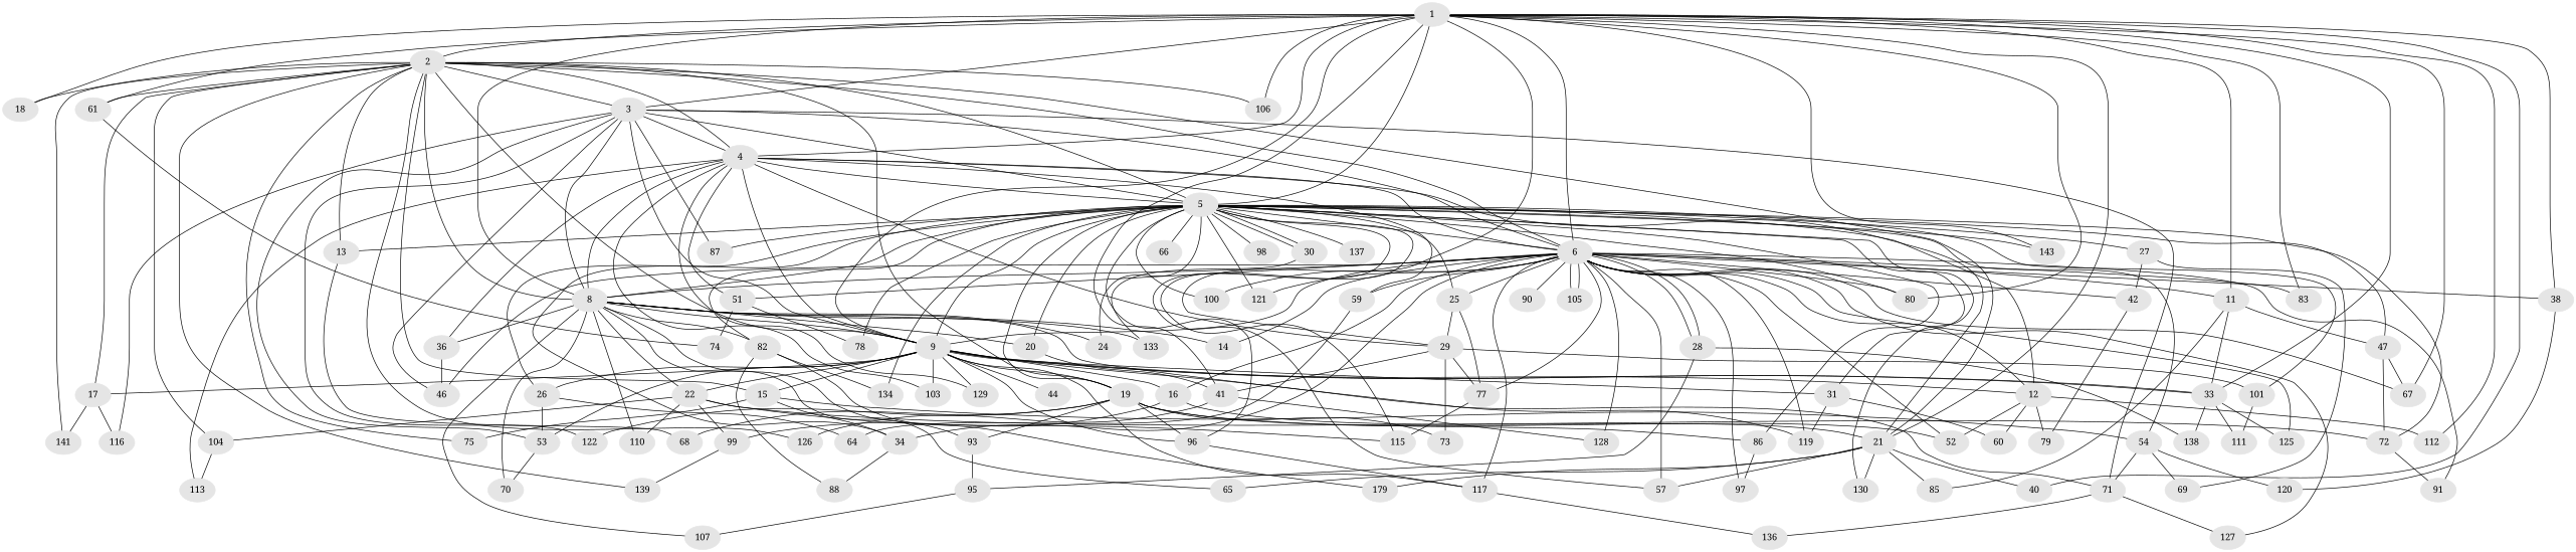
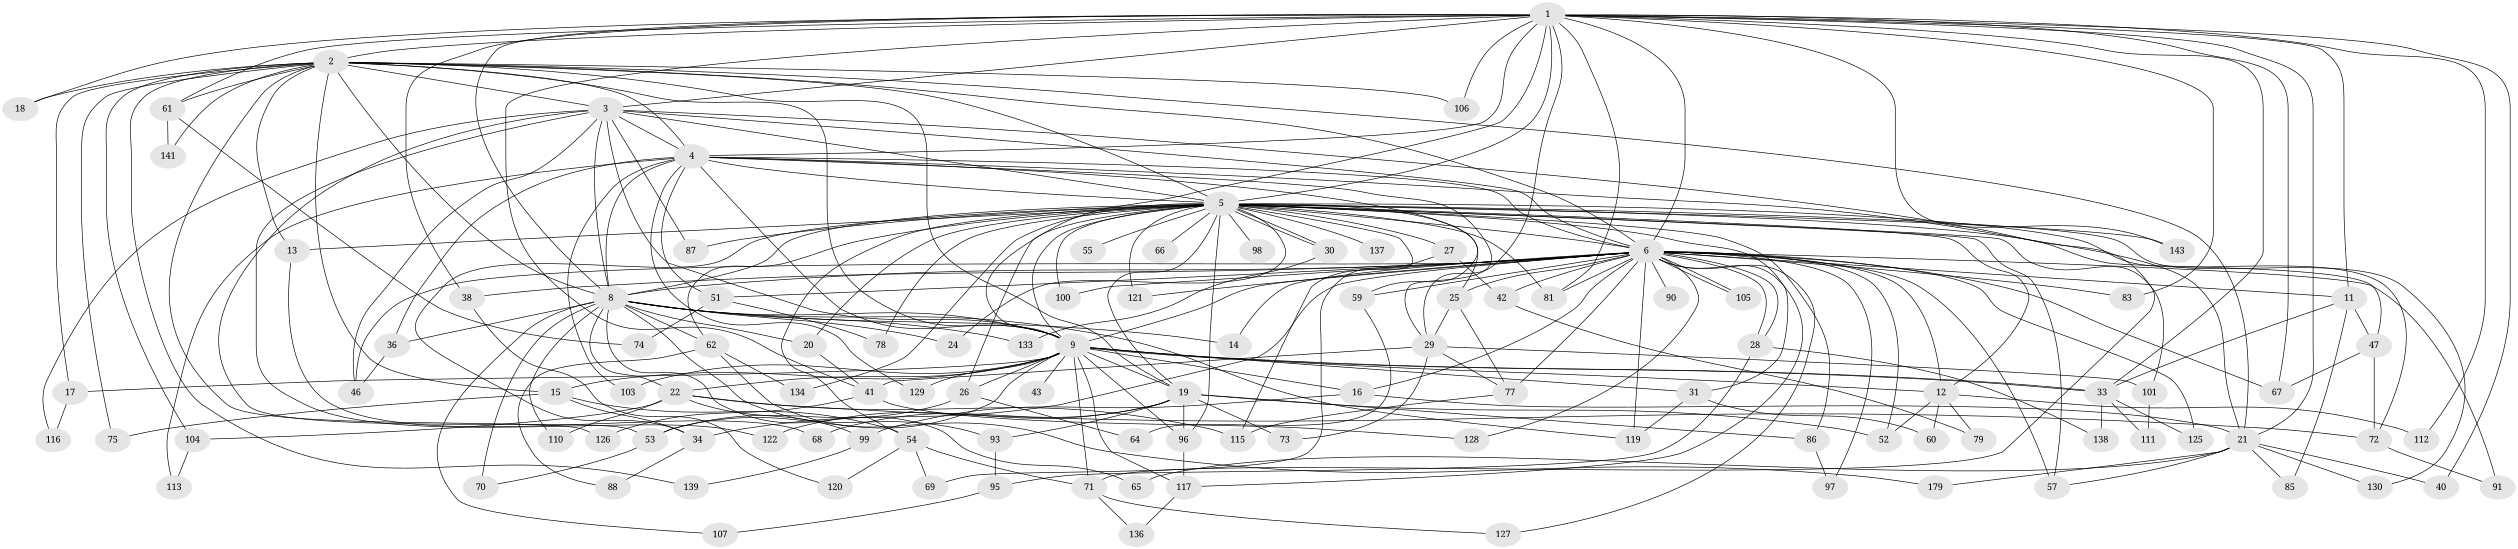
  graph {
    fontname="Noto Serif"
    node [color=gray90 fontname="Noto Serif" style=filled]
    edge [fontname="Noto Serif"]
    1 [super="+76"]
    2 [super="+45"]
    3 [super="+131"]
    4 [super="+43"]
    5 [super="+7"]
    6 [super="+67"]
    8 [super="+10"]
    9 [super="+35"]
    11 [super="+37"]
    18
    21 [super="+23"]
    29 [super="+49"]
    33 [super="+56"]
    38 [super="+108"]
    40
    41 [super="+92"]
    61
    n18 [label=67 super="+140"]
-   80 [super="+102"]
+   80 [super="+102" label=81]
    83
    106
    112
    143
    13
    15 [super="+89"]
    17
    19 [super="+50"]
    75
    104
    126
    139
    141
    46 [super="+48"]
    53 [super="+81"]
    71
    87
    116
    122
    103 [super="+135"]
    36
    51
    59
    113
    129
    12 [super="+39"]
    20
    24
    25
    26
    27 [super="+32"]
    30
    31
    34
    47
    54
+   55
    57 [super="+58"]
-   62 [super="+114" label=82]
+   62 [super="+114"]
    66
    72 [super="+94"]
    78 [super="+82"]
    86
    96 [super="+123"]
    98
    100
    101
    115 [super="+132"]
    121
    130
    134
    137
    14
    16
    28
    42
    52
    77
    90
    91
    97
    105
    117 [super="+124"]
    119 [super="+142"]
    125
    127
    128
    22
    65
    70 [super="+118"]
    93
    107
    110
    133
-   44
+   44 [label=43]
    85
    n96 [label=179]
    73
    138
    111
    120
    74
    68
    136
    64
    60
    79
    69
    88
    99
    95
    1 -- 2
    1 -- 3
    1 -- 4
    1 -- 5 [weight=2]
    1 -- 6
    1 -- 8 [weight=3]
    1 -- 9
    1 -- 11
    1 -- 18
    1 -- 21
    1 -- 29
    1 -- 33
    1 -- 38
    1 -- 40
    1 -- 41
    1 -- 61
    1 -- n18
    1 -- 80
    1 -- 83
    1 -- 106
    1 -- 112
    1 -- 143
    2 -- 3
    2 -- 4 [weight=2]
    2 -- 5 [weight=2]
    2 -- 6
    2 -- 8 [weight=2]
    2 -- 9
    2 -- 18
    2 -- 21
    2 -- 61
    2 -- 106
    2 -- 13
    2 -- 15
    2 -- 17
    2 -- 19
    2 -- 75
    2 -- 104
    2 -- 126
    2 -- 139
    2 -- 141
    3 -- 4
    3 -- 5 [weight=2]
    3 -- 6
    3 -- 8 [weight=2]
    3 -- 9
    3 -- 46
    3 -- 53
    3 -- 71
    3 -- 87
    3 -- 116
    3 -- 122
    4 -- 5 [weight=2]
    4 -- 6
    4 -- 8 [weight=2]
    4 -- 9
    4 -- 21
    4 -- 29
    4 -- 103
    4 -- 36
    4 -- 51
    4 -- 59
    4 -- 113
    4 -- 129
    5 -- 6 [weight=2]
    5 -- 8 [weight=4]
    5 -- 9 [weight=2]
    5 -- 80
    5 -- 143
    5 -- 13
    5 -- 19
    5 -- 87
    5 -- 12
    5 -- 20
    5 -- 24
    5 -- 25
    5 -- 26
    5 -- 27 [weight=3]
    5 -- 30
    5 -- 30
    5 -- 31
    5 -- 34
    5 -- 47
    5 -- 54
+   5 -- 55 [weight=2]
    5 -- 57
    5 -- 62
    5 -- 66 [weight=2]
    5 -- 72
    5 -- 78
    5 -- 86
    5 -- 96
    5 -- 98
    5 -- 100
    5 -- 101
    5 -- 115
    5 -- 121
    5 -- 130
    5 -- 134
    5 -- 137
    6 -- 8 [weight=2]
    6 -- 9
    6 -- 11
    6 -- 38 [weight=2]
    6 -- n18
    6 -- 80
    6 -- 83
    6 -- 46
    6 -- 51
    6 -- 59
    6 -- 12
    6 -- 25
    6 -- 34
    6 -- 57 [weight=2]
    6 -- 100
    6 -- 121
    6 -- 14
    6 -- 16
    6 -- 28
    6 -- 28
    6 -- 42
    6 -- 52
    6 -- 77
    6 -- 90 [weight=2]
    6 -- 91
    6 -- 97
    6 -- 105
    6 -- 105
    6 -- 117
    6 -- 119
    6 -- 125
    6 -- 127
    6 -- 128
    8 -- 9 [weight=2]
    8 -- 36
    8 -- 20
    8 -- 24
    8 -- 62 [weight=2]
    8 -- 14
    8 -- 119
    8 -- 22
    8 -- 65
    8 -- 70 [weight=2]
    8 -- 93
    8 -- 107
    8 -- 110
    8 -- 133
    9 -- 33
    9 -- 33
    9 -- 15
    9 -- 17
    9 -- 19
    9 -- 53
    9 -- 71
    9 -- 103
    9 -- 129
    9 -- 12
    9 -- 26
    9 -- 31
    9 -- 96
    9 -- 16
    9 -- 117
    9 -- 22
    9 -- 44
    11 -- 33
    11 -- 47
    11 -- 85
    21 -- 40
    21 -- 57
    21 -- 130
    21 -- 65
    21 -- 85
    21 -- n96
    29 -- 41
    29 -- 101
    29 -- 77
    29 -- 73
    33 -- 125
    33 -- 138
    33 -- 111
    38 -- 120
    41 -- 126
    41 -- 128
-   17 -- 141
+   61 -- 141
    61 -- 74
    13 -- 68
    15 -- 75
    15 -- 34
    15 -- 54
    17 -- 116
    19 -- 122
    19 -- 86
    19 -- 96
    19 -- 52
    19 -- 93
    19 -- 73
    19 -- 68
    104 -- 113
    53 -- 70
    71 -- 127
    71 -- 136
    36 -- 46
    51 -- 78 [weight=2]
    51 -- 74
    59 -- 64
    12 -- 112
    12 -- 52
    12 -- 60
    12 -- 79
    20 -- 41
    25 -- 29
    25 -- 77
    26 -- 53
    26 -- 64
    27 -- 42
    27 -- 69
    30 -- 133
    31 -- 119
    31 -- 60
    34 -- 88
    47 -- n18
    47 -- 72
    54 -- 71
    54 -- 120
    54 -- 69
    62 -- 134
    62 -- n96
    62 -- 88
    72 -- 91
    86 -- 97
    96 -- 117
    101 -- 111
    16 -- 21
    16 -- 99
    28 -- 138
    28 -- 95
    42 -- 79
    77 -- 115
    117 -- 136
    22 -- 104
    22 -- 72
    22 -- 115
    22 -- 110
    22 -- 99
    93 -- 95
    99 -- 139
    95 -- 107
  }
